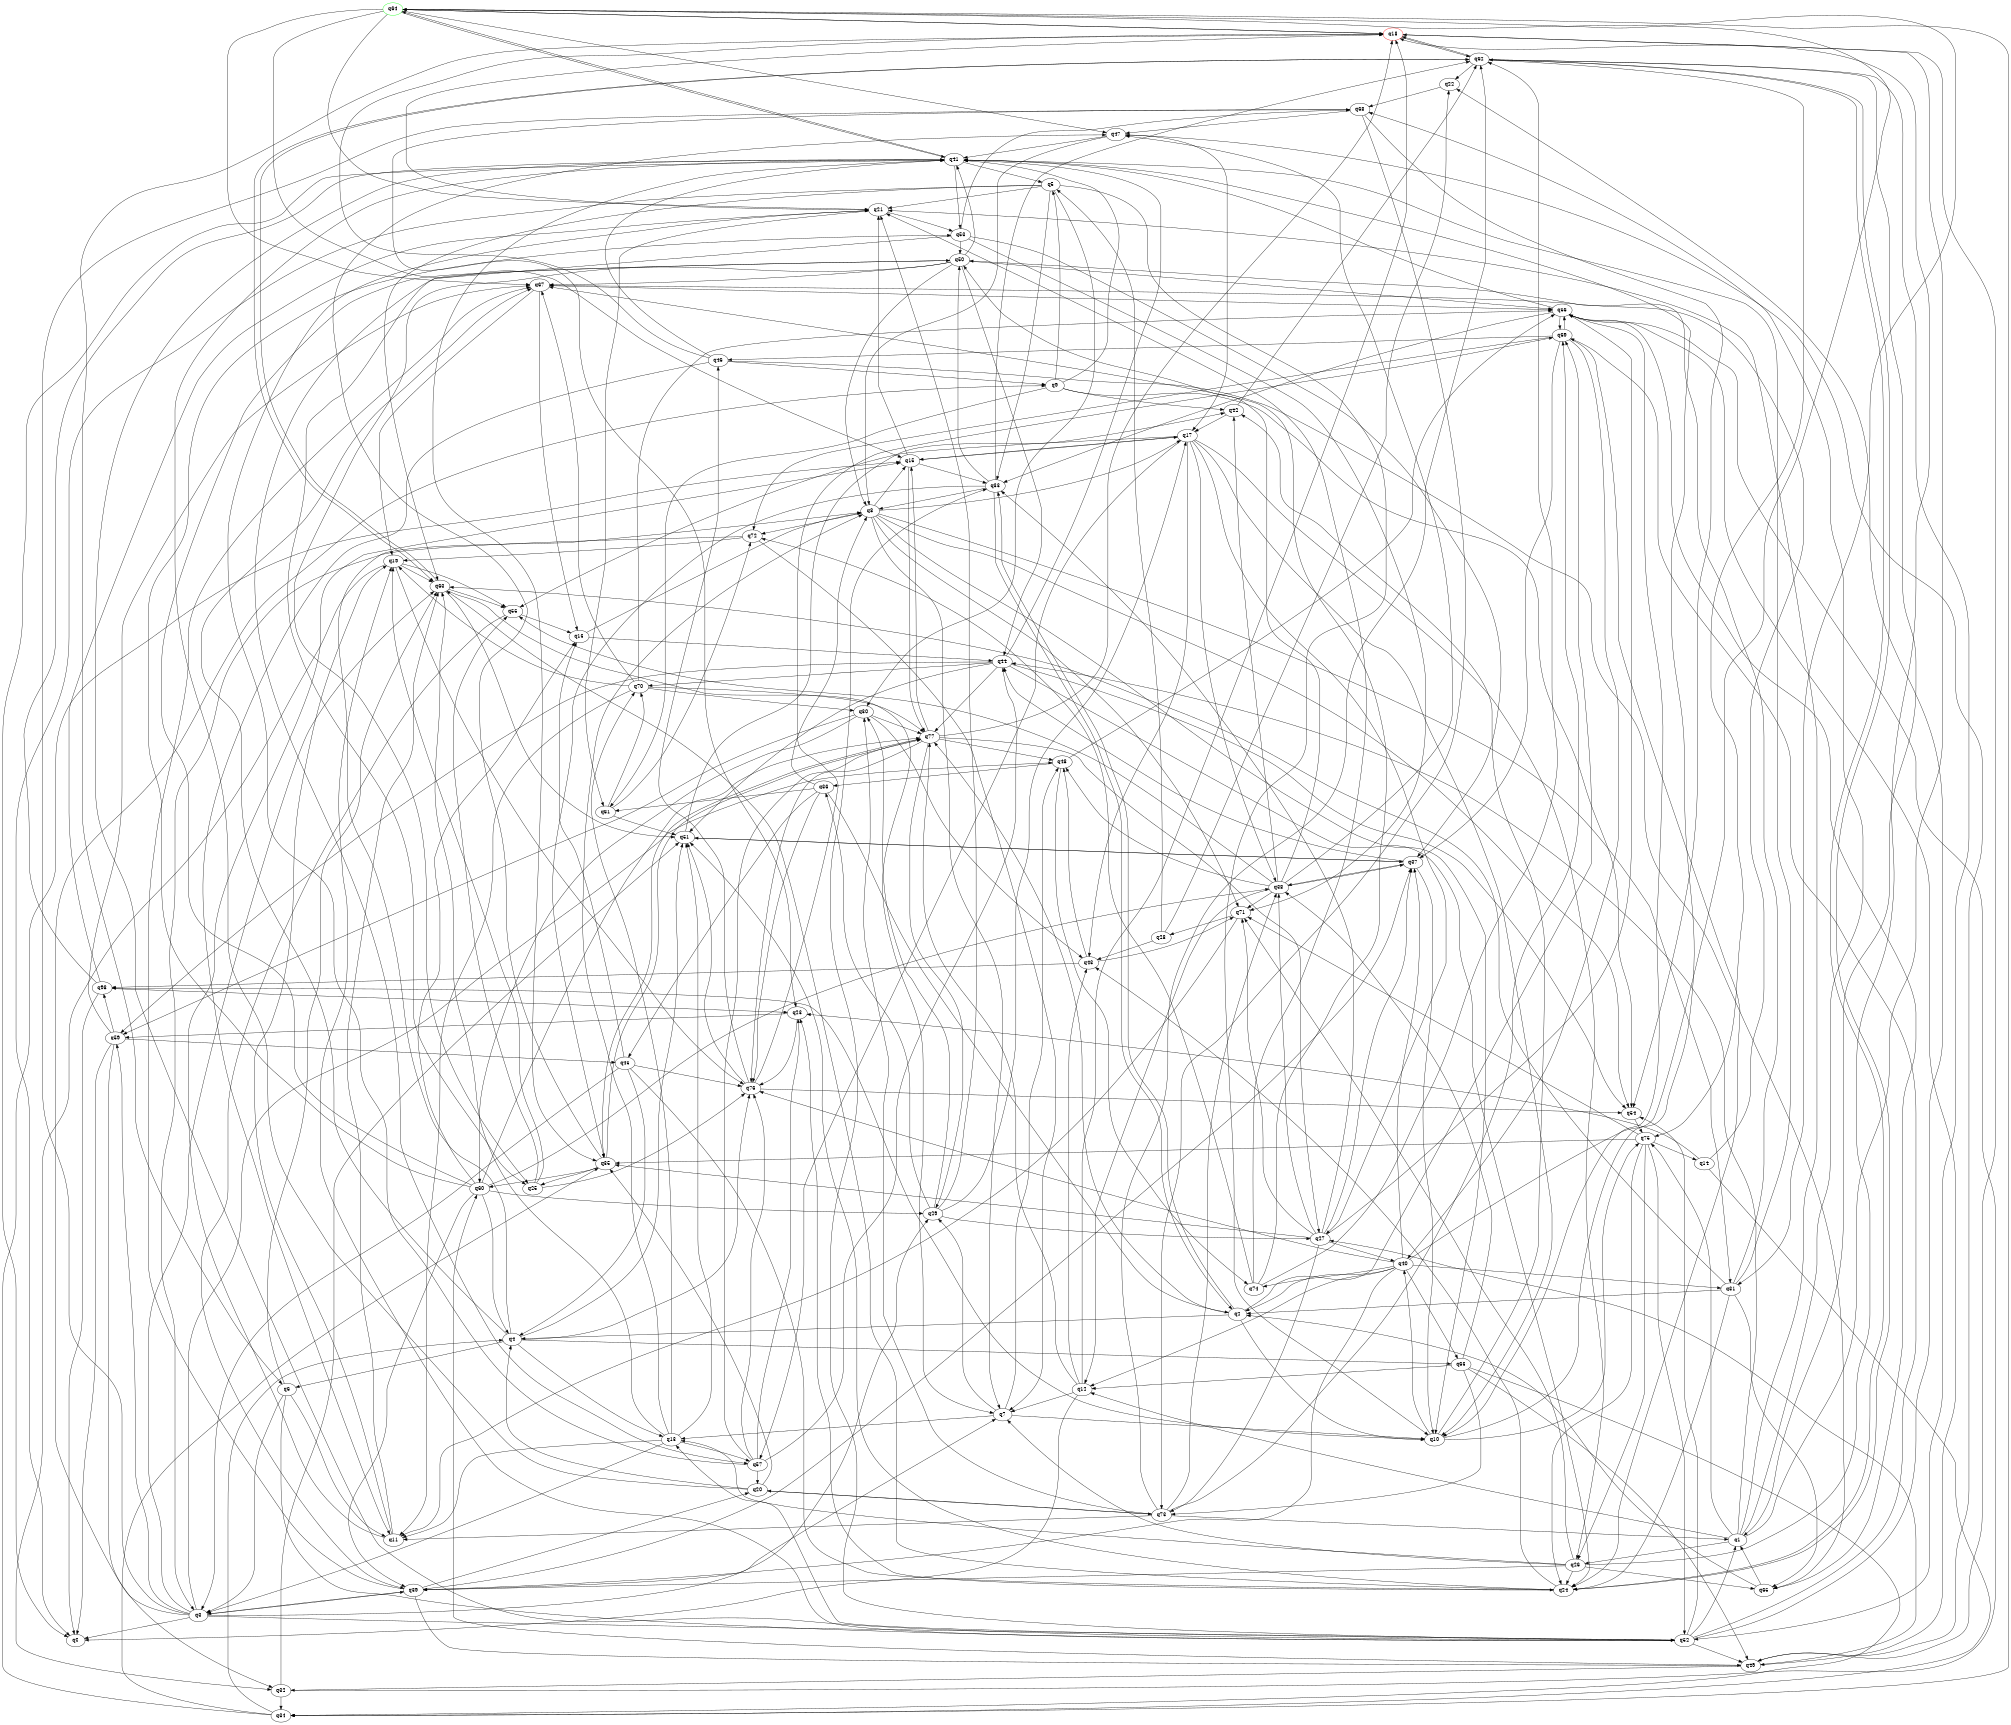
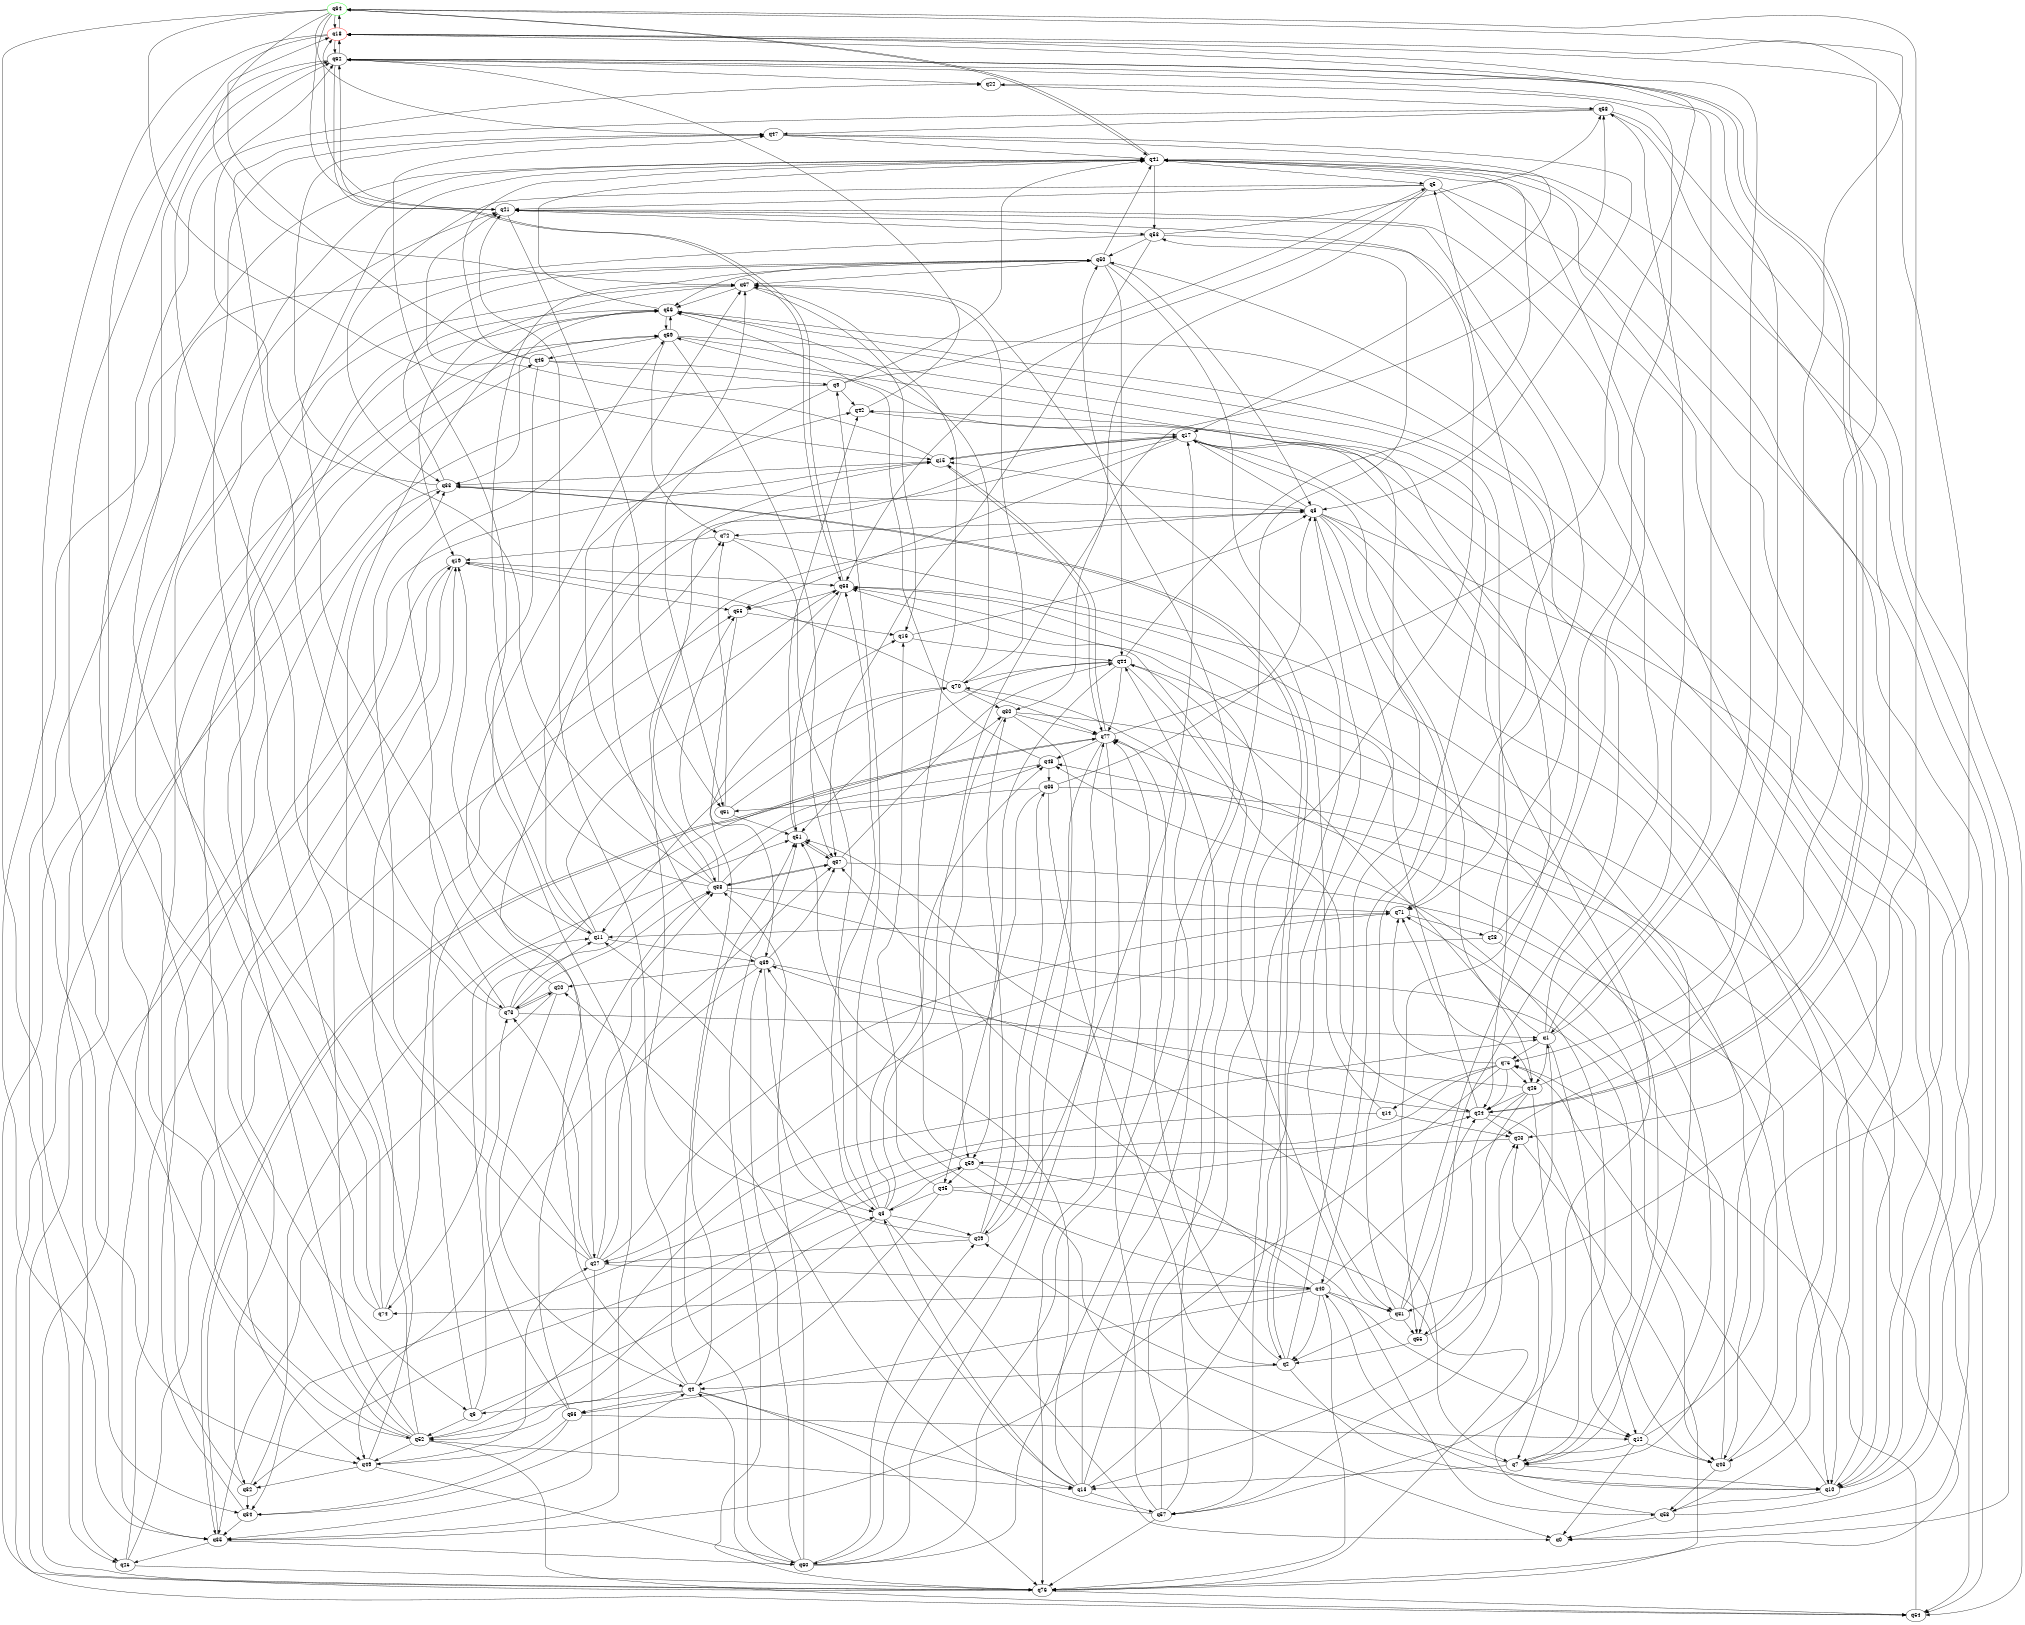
  digraph {
    q64 [color=green initial=1]
    q18 [color=red final=1]
    q21
    q67
    q15
    q31
    q41
    q34
    q47
    q6
    q49
    q62
    q61
    q53
    q56
    q19
    q16
    q77
    q33
    q17
    q24
    q65
    q2
    q50
    q63
    q0
    q35
    q5
    q4
    q8
    q1
    q12
    q26
    q44
    q68
    q75
    q52
    q3
    q11
    q27
    q32
    q60
    q22
    q7
    q43
    q39
    q13
    q71
    q59
    q51
    q54
    q70
    q23
    q73
    q14
    q76
    q29
    q48
    q10
-   q58 [label=q98]
+   q58
    q72
    q37
    q25
    q20
    q57
    q28
    q45
    q42
    q30
    q69
    q38
    q66
    q40
    q46
    q74
    q9
    q36
    q55
    q64 -> q18
    q64 -> q21
    q64 -> q67
    q64 -> q15
    q64 -> q31
    q64 -> q41
    q64 -> q34
    q64 -> q47
    q18 -> q64
    q18 -> q6
    q18 -> q49
    q18 -> q62
    q21 -> q18
    q21 -> q61
    q21 -> q53
    q67 -> q56
    q67 -> q19
    q67 -> q16
    q15 -> q21
    q15 -> q77
    q15 -> q33
    q15 -> q17
    q31 -> q41
    q31 -> q24
    q31 -> q65
    q31 -> q2
    q31 -> q50
    q31 -> q63
    q41 -> q64
    q41 -> q53
    q41 -> q0
    q41 -> q35
    q41 -> q5
    q34 -> q15
    q34 -> q35
    q34 -> q4
    q47 -> q41
    q47 -> q17
    q47 -> q8
    q6 -> q63
    q6 -> q52
    q6 -> q3
    q6 -> q11
    q49 -> q47
    q49 -> q27
    q49 -> q32
    q49 -> q60
    q62 -> q18
    q62 -> q24
    q62 -> q63
    q62 -> q1
    q62 -> q75
    q62 -> q52
    q62 -> q22
    q61 -> q51
    q61 -> q70
    q61 -> q72
    q53 -> q50
    q53 -> q68
    q53 -> q71
    q53 -> q37
    q53 -> q25
    q56 -> q41
    q56 -> q49
    q56 -> q33
    q56 -> q65
    q56 -> q10
    q56 -> q69
    q19 -> q63
    q19 -> q32
    q19 -> q76
    q19 -> q55
    q16 -> q8
    q16 -> q44
    q77 -> q18
    q77 -> q15
    q77 -> q35
    q77 -> q76
    q77 -> q29
    q77 -> q48
    q33 -> q62
    q33 -> q2
    q33 -> q50
    q33 -> q35
    q33 -> q8
    q17 -> q15
    q17 -> q26
    q17 -> q27
    q17 -> q43
    q17 -> q10
    q17 -> q57
    q17 -> q38
    q17 -> q55
    q24 -> q62
    q24 -> q63
    q24 -> q43
    q24 -> q51
    q24 -> q23
    q65 -> q2
    q65 -> q1
    q2 -> q77
    q2 -> q33
    q2 -> q4
    q2 -> q10
    q2 -> q69
    q50 -> q67
    q50 -> q41
    q50 -> q56
    q50 -> q8
    q50 -> q44
    q50 -> q25
    q50 -> q57
    q63 -> q62
    q63 -> q7
    q63 -> q51
    q63 -> q55
    q35 -> q47
    q35 -> q77
    q35 -> q60
    q35 -> q25
    q5 -> q21
    q5 -> q33
    q5 -> q63
    q5 -> q0
    q5 -> q10
    q5 -> q30
    q4 -> q67
    q4 -> q6
    q4 -> q8
    q4 -> q13
    q4 -> q51
    q4 -> q76
    q4 -> q66
    q8 -> q15
    q8 -> q31
    q8 -> q17
    q8 -> q7
    q8 -> q71
    q8 -> q54
    q8 -> q10
    q8 -> q72
    q1 -> q18
    q1 -> q21
    q1 -> q12
    q1 -> q26
    q1 -> q44
    q1 -> q68
    q1 -> q75
    q12 -> q18
    q12 -> q77
    q12 -> q0
    q12 -> q7
    q12 -> q43
    q26 -> q18
    q26 -> q24
    q26 -> q65
    q26 -> q7
    q26 -> q39
    q26 -> q13
    q26 -> q71
    q44 -> q41
    q44 -> q77
    q44 -> q24
    q44 -> q59
    q44 -> q51
    q44 -> q54
    q44 -> q70
    q68 -> q47
    q68 -> q54
    q68 -> q23
    q68 -> q73
    q75 -> q24
    q75 -> q35
    q75 -> q26
    q75 -> q52
    q75 -> q71
    q75 -> q14
    q52 -> q41
    q52 -> q49
    q52 -> q19
    q52 -> q33
    q52 -> q1
    q52 -> q22
    q52 -> q13
    q52 -> q54
    q52 -> q69
    q3 -> q63
    q3 -> q0
    q3 -> q68
    q3 -> q52
-   q3 -> q39
+   q11 -> q39
    q3 -> q59
    q3 -> q29
    q3 -> q48
    q3 -> q9
    q11 -> q15
    q11 -> q19
    q11 -> q63
    q27 -> q56
    q27 -> q33
    q27 -> q35
    q27 -> q71
    q27 -> q73
    q27 -> q37
    q27 -> q38
    q27 -> q40
    q32 -> q34
    q32 -> q56
    q32 -> q51
    q60 -> q53
    q60 -> q16
    q60 -> q77
    q60 -> q50
    q60 -> q4
    q60 -> q39
    q60 -> q29
    q60 -> q38
    q22 -> q68
    q7 -> q13
    q7 -> q29
    q7 -> q48
    q7 -> q10
    q43 -> q71
    q43 -> q48
    q43 -> q58
    q39 -> q67
    q39 -> q49
    q39 -> q3
    q39 -> q7
    q39 -> q37
    q39 -> q20
    q13 -> q63
    q13 -> q8
    q13 -> q3
    q13 -> q11
    q13 -> q51
    q13 -> q70
    q13 -> q57
    q71 -> q11
    q71 -> q28
    q59 -> q67
    q59 -> q0
    q59 -> q32
    q59 -> q58
    q59 -> q45
    q51 -> q37
    q51 -> q42
    q54 -> q75
    q70 -> q67
    q70 -> q56
    q70 -> q19
    q70 -> q77
    q70 -> q11
    q70 -> q30
    q23 -> q59
    q23 -> q76
    q73 -> q62
    q73 -> q1
    q73 -> q11
    q73 -> q20
    q73 -> q30
    q73 -> q69
    q73 -> q38
    q14 -> q67
    q14 -> q34
    q14 -> q23
    q76 -> q51
    q76 -> q54
    q76 -> q69
    q76 -> q46
    q29 -> q21
    q29 -> q17
    q29 -> q27
    q29 -> q30
    q29 -> q36
    q48 -> q56
    q48 -> q74
    q48 -> q36
    q10 -> q41
    q10 -> q75
    q10 -> q58
    q10 -> q42
    q10 -> q40
    q58 -> q21
    q58 -> q41
    q58 -> q0
    q58 -> q23
    q72 -> q19
    q72 -> q3
    q72 -> q7
    q37 -> q44
    q37 -> q51
    q37 -> q10
    q37 -> q38
    q25 -> q19
    q25 -> q76
    q25 -> q55
    q20 -> q41
    q20 -> q35
    q20 -> q4
    q20 -> q73
    q57 -> q21
    q57 -> q77
    q57 -> q44
    q57 -> q23
    q57 -> q76
    q57 -> q20
    q28 -> q5
-   q77 -> q27
+   q28 -> q27
    q28 -> q22
    q28 -> q43
    q45 -> q16
    q45 -> q24
    q45 -> q4
    q45 -> q3
    q45 -> q76
    q42 -> q62
    q42 -> q17
    q30 -> q77
    q30 -> q60
    q30 -> q43
    q30 -> q59
    q69 -> q56
    q69 -> q24
    q69 -> q72
    q69 -> q37
    q69 -> q40
    q69 -> q46
    q38 -> q47
    q38 -> q50
    q38 -> q12
    q38 -> q71
    q38 -> q48
    q38 -> q37
    q38 -> q42
    q38 -> q55
    q66 -> q34
    q66 -> q49
    q66 -> q12
    q66 -> q73
    q66 -> q38
    q40 -> q64
    q40 -> q31
    q40 -> q2
    q40 -> q12
    q40 -> q39
    q40 -> q76
    q40 -> q37
    q40 -> q66
    q40 -> q74
    q46 -> q18
    q46 -> q41
    q46 -> q65
    q46 -> q11
    q46 -> q9
    q74 -> q21
    q74 -> q67
    q74 -> q62
    q74 -> q72
    q9 -> q41
    q9 -> q61
    q9 -> q5
    q9 -> q54
    q9 -> q42
    q36 -> q61
    q36 -> q2
    q36 -> q8
    q36 -> q76
    q36 -> q45
    q55 -> q16
    q55 -> q39
  }
